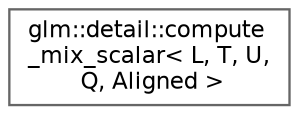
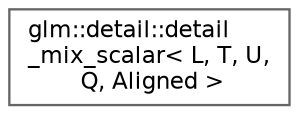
  digraph {
    rankdir=LR
-   n1 [color=grey40 fillcolor=white fontname=Helvetica fontsize=10 height=0.2 label="glm::detail::compute\l_mix_scalar\< L, T, U,\l Q, Aligned \>" shape=box style=filled width=0.4]
+   n1 [color=grey40 fillcolor=white fontname=Helvetica fontsize=10 height=0.2 label="glm::detail::detail\l_mix_scalar\< L, T, U,\l Q, Aligned \>" shape=box style=filled width=0.4]
  }
